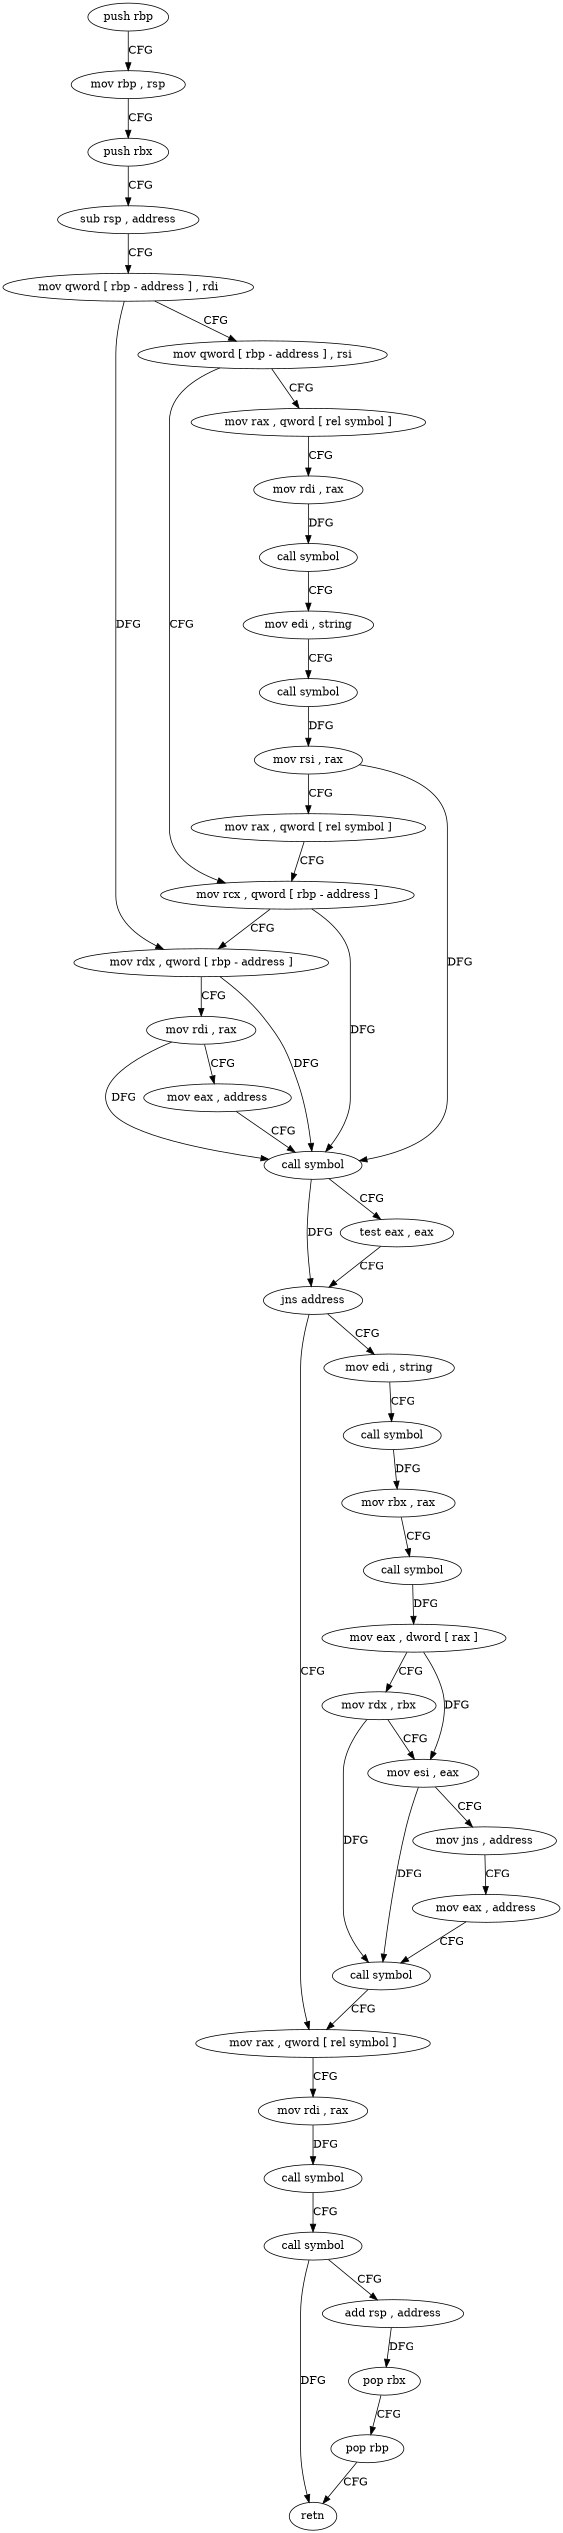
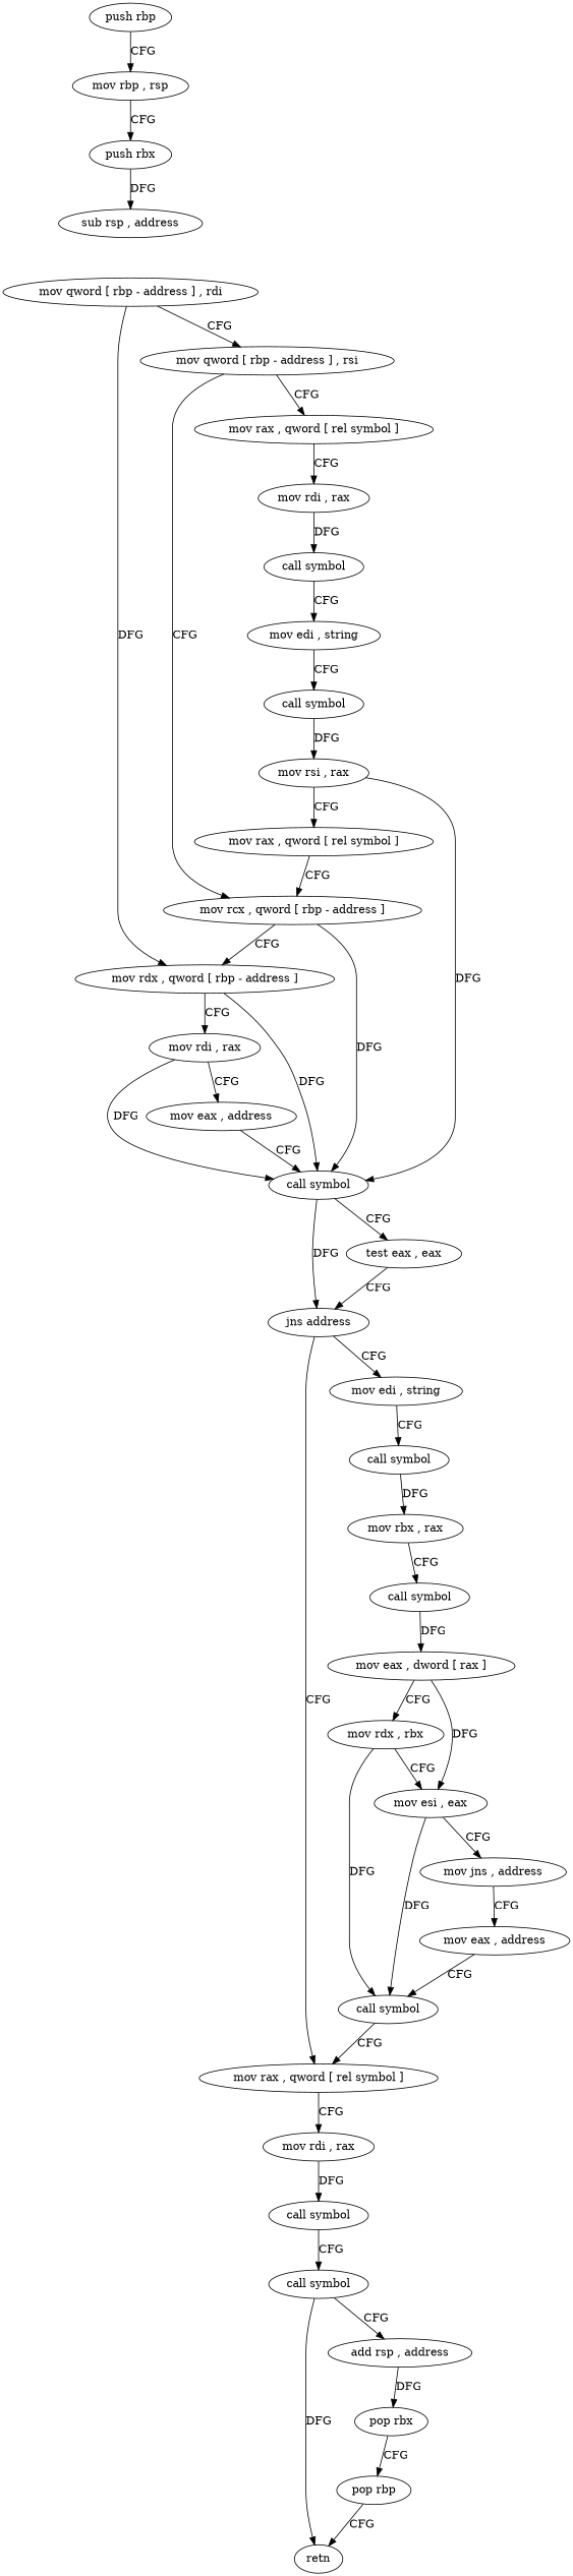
  digraph {
    n1 [label="push rbp"]
    n2 [label="mov rbp , rsp"]
    n3 [label="push rbx"]
    n4 [label="sub rsp , address"]
    n5 [label="mov qword [ rbp - address ] , rdi"]
    n6 [label="mov qword [ rbp - address ] , rsi"]
    n7 [label="mov rdx , qword [ rbp - address ]"]
    n8 [label="mov rax , qword [ rel symbol ]"]
    n9 [label="mov rcx , qword [ rbp - address ]"]
    n10 [label="call symbol"]
    n11 [label="mov rdi , rax"]
    n12 [label="mov rdi , rax"]
    n13 [label="call symbol"]
    n14 [label="mov edi , string"]
    n15 [label="call symbol"]
    n16 [label="mov rsi , rax"]
    n17 [label="mov rax , qword [ rel symbol ]"]
    n18 [label="test eax , eax"]
    n19 [label="jns address"]
    n20 [label="mov eax , address"]
    n21 [label="mov rax , qword [ rel symbol ]"]
    n22 [label="mov edi , string"]
    n23 [label="mov rdi , rax"]
    n24 [label="call symbol"]
    n25 [label="call symbol"]
    n26 [label="mov rbx , rax"]
    n27 [label="call symbol"]
    n28 [label="add rsp , address"]
    n29 [label=retn]
    n30 [label="pop rbx"]
    n31 [label="pop rbp"]
    n32 [label="call symbol"]
    n33 [label="mov eax , dword [ rax ]"]
    n34 [label="mov rdx , rbx"]
    n35 [label="mov esi , eax"]
    n36 [label="call symbol"]
    n37 [label="mov jns , address"]
    n38 [label="mov eax , address"]
    n1 -> n2 [label=CFG]
    n2 -> n3 [label=CFG]
-   n3 -> n4 [label=CFG]
-   n4 -> n5 [label=CFG]
+   n3 -> n4 [label=DFG]
    n5 -> n6 [label=CFG]
    n5 -> n7 [label=DFG]
    n6 -> n8 [label=CFG]
    n6 -> n9 [label=CFG]
    n7 -> n10 [label=DFG]
    n7 -> n11 [label=CFG]
    n8 -> n12 [label=CFG]
    n9 -> n7 [label=CFG]
    n9 -> n10 [label=DFG]
    n10 -> n18 [label=CFG]
    n10 -> n19 [label=DFG]
    n11 -> n10 [label=DFG]
    n11 -> n20 [label=CFG]
    n12 -> n13 [label=DFG]
    n13 -> n14 [label=CFG]
    n14 -> n15 [label=CFG]
    n15 -> n16 [label=DFG]
    n16 -> n10 [label=DFG]
    n16 -> n17 [label=CFG]
    n17 -> n9 [label=CFG]
    n18 -> n19 [label=CFG]
    n19 -> n21 [label=CFG]
    n19 -> n22 [label=CFG]
    n20 -> n10 [label=CFG]
    n21 -> n23 [label=CFG]
    n22 -> n24 [label=CFG]
    n23 -> n25 [label=DFG]
    n24 -> n26 [label=DFG]
    n25 -> n27 [label=CFG]
    n26 -> n32 [label=CFG]
    n27 -> n28 [label=CFG]
    n27 -> n29 [label=DFG]
    n28 -> n30 [label=DFG]
    n30 -> n31 [label=CFG]
    n31 -> n29 [label=CFG]
    n32 -> n33 [label=DFG]
    n33 -> n34 [label=CFG]
    n33 -> n35 [label=DFG]
    n34 -> n35 [label=CFG]
    n34 -> n36 [label=DFG]
    n35 -> n36 [label=DFG]
    n35 -> n37 [label=CFG]
    n36 -> n21 [label=CFG]
    n37 -> n38 [label=CFG]
    n38 -> n36 [label=CFG]
  }
